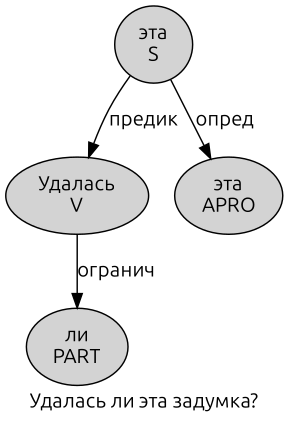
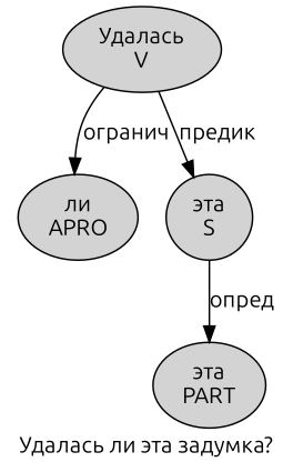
  digraph {
    fontname=Ubuntu
    label="Удалась ли эта задумка?"
    node [fillcolor=lightgray fontname=Ubuntu penwidth=1 shape=ellipse style=filled]
    edge [fontname=Ubuntu]
    n1 [label="Удалась\nV"]
-   n2 [label="ли\nPART"]
+   n2 [label="ли\nAPRO"]
    n3 [label="эта\nS"]
-   n4 [label="эта\nAPRO"]
+   n4 [label="эта\nPART"]
    n1 -> n2 [label="огранич"]
-   n3 -> n1 [label="предик"]
+   n1 -> n3 [label="предик"]
    n3 -> n4 [label="опред"]
  }
